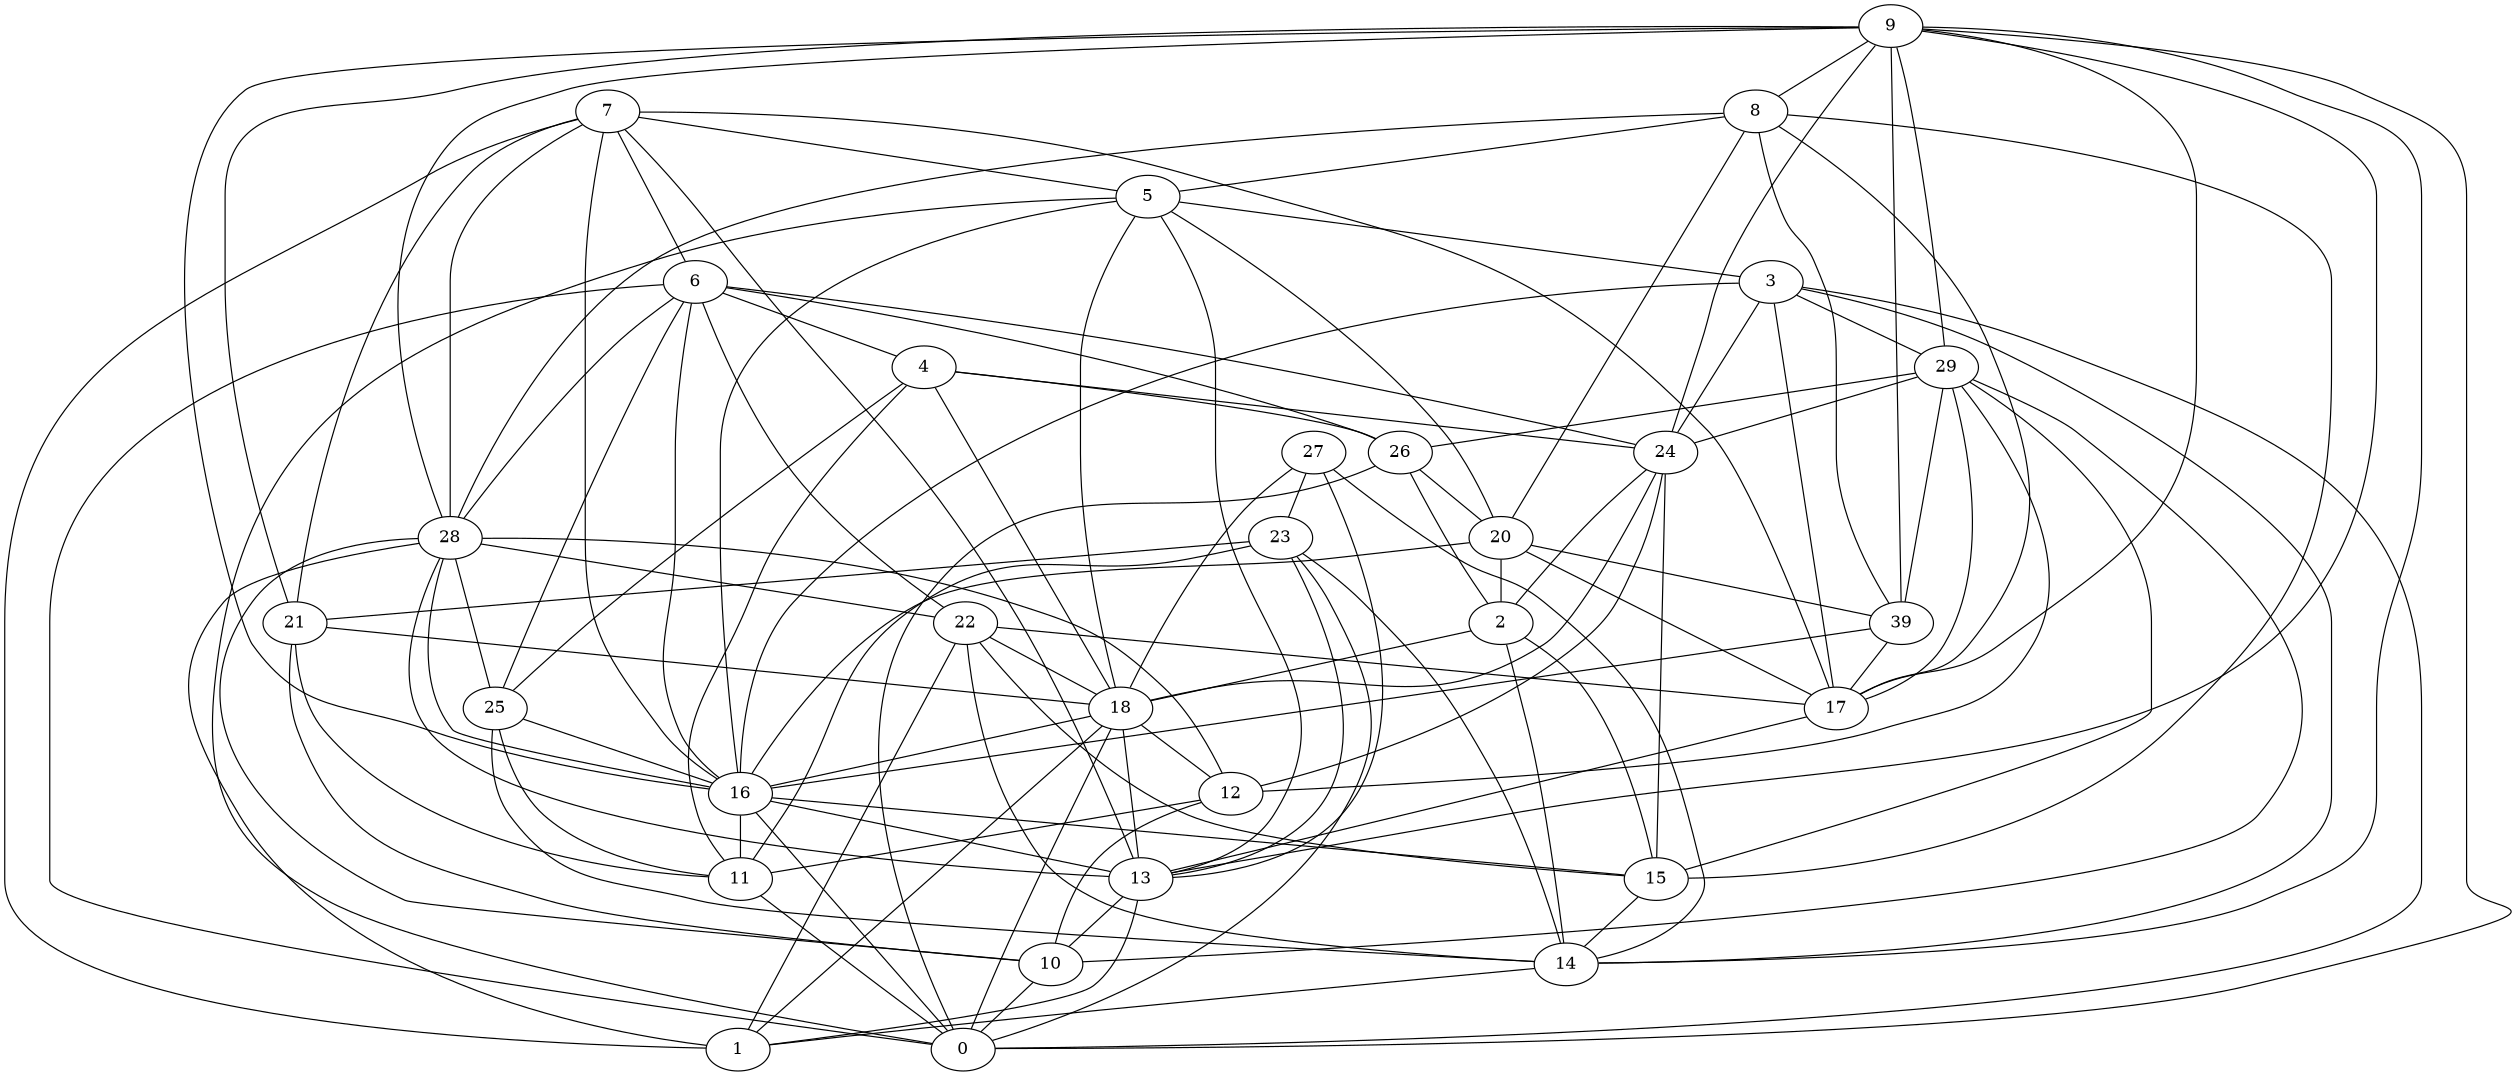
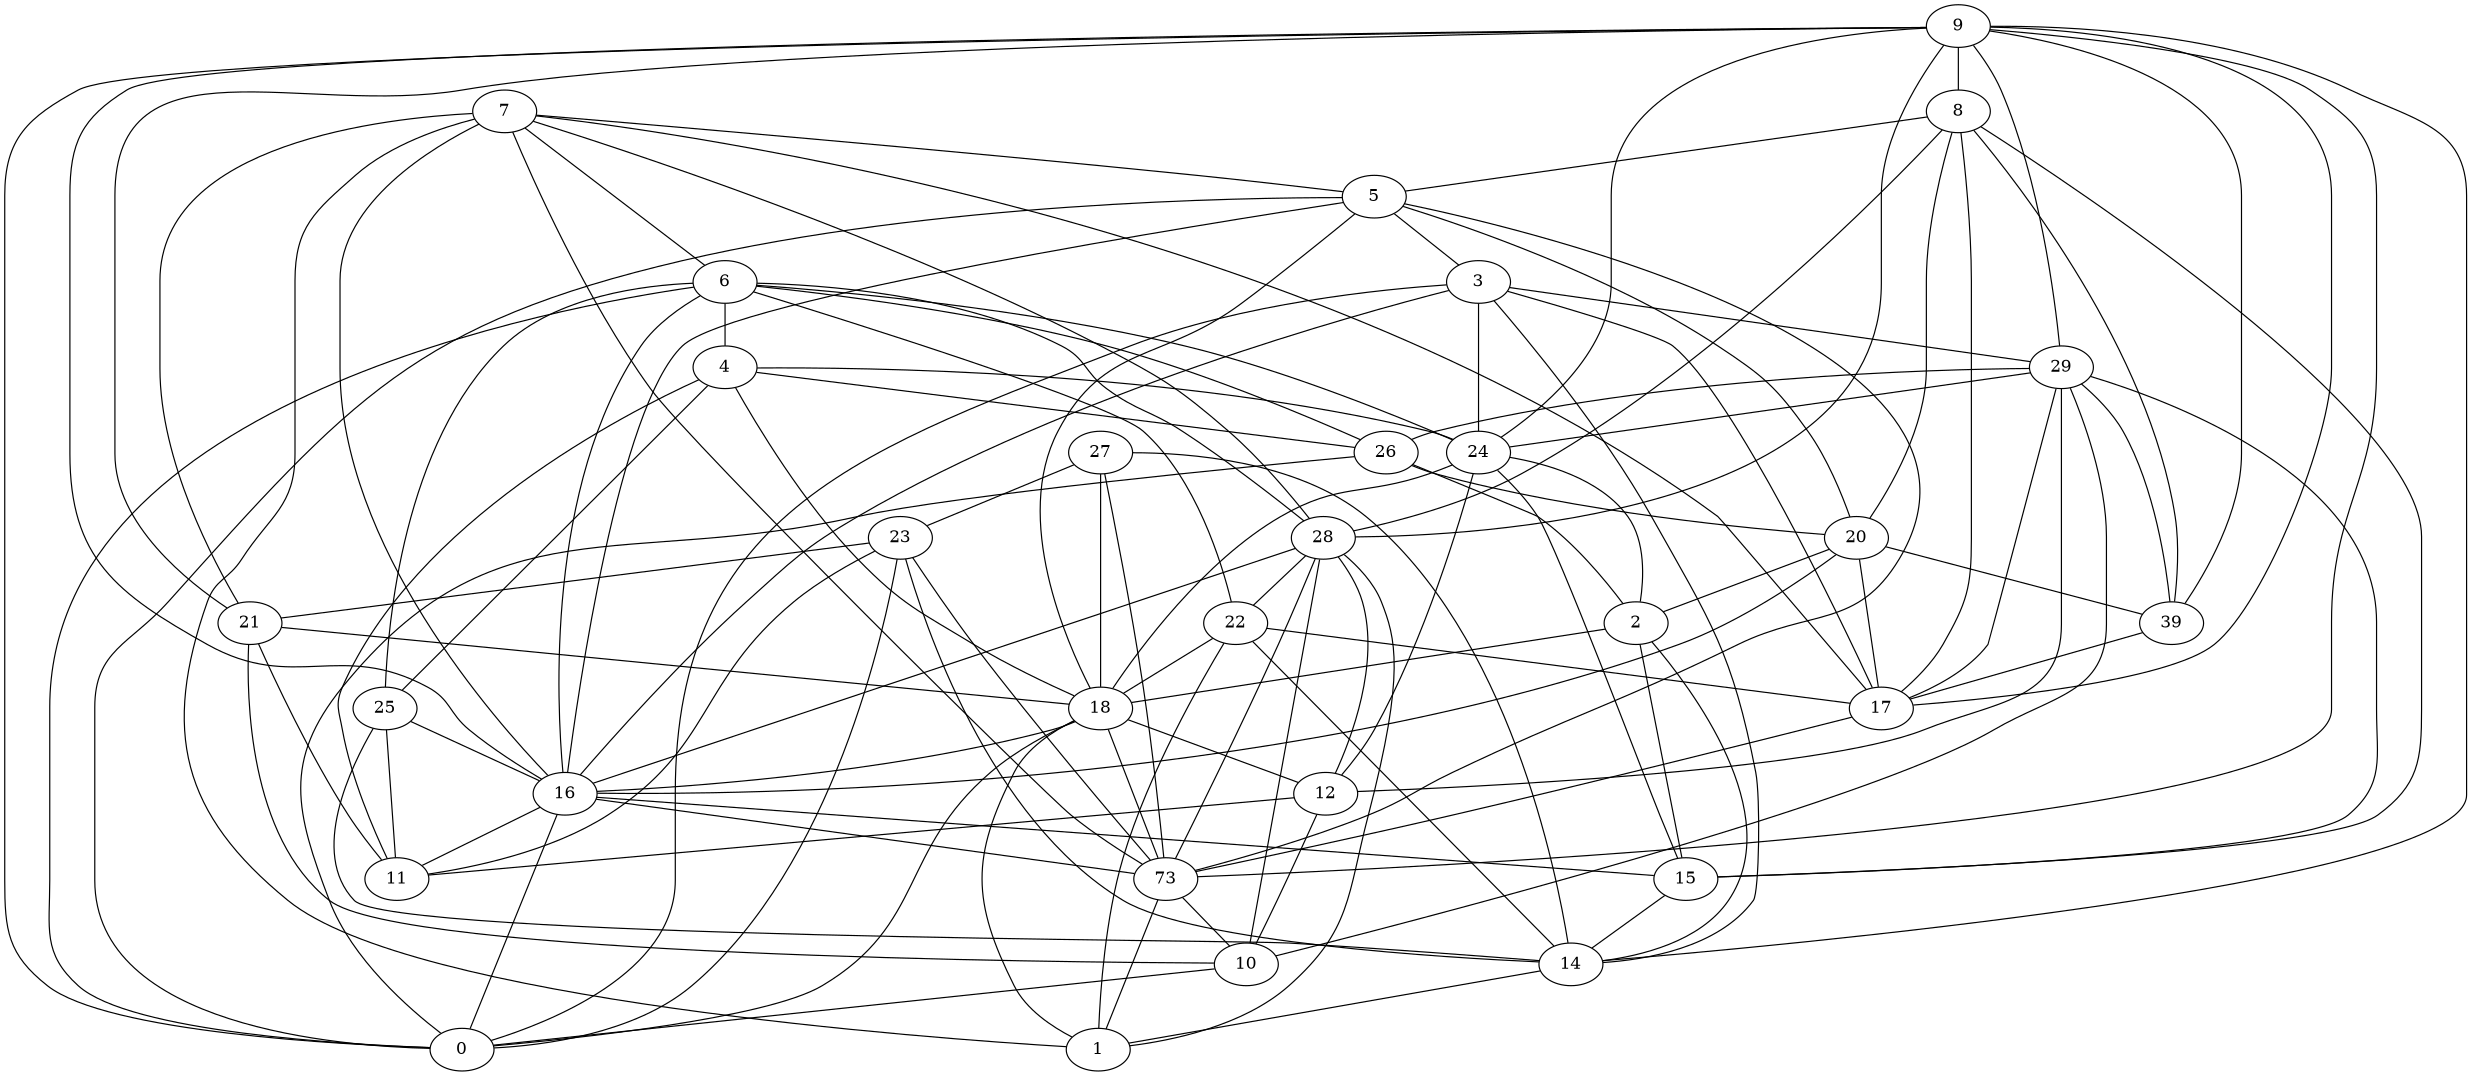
  digraph {
    edge [color=black dir=none]
    28
    12
    11
    10
    25
    16
-   13
+   13 [label=73]
    1
    22
    0
    14
    8
    5
    17
    29
    15
    20
    n18 [label=39]
    18
    3
    24
    26
    9
    21
    2
    4
    27
    23
    7
    6
    subgraph sub_1 {
      28
      12
      11
      10
      25
      16
      13
      1
      22
      0
      14
      8
      5
      17
      29
      15
      20
      n18
      18
      3
      24
      26
      9
      21
      2
      4
      27
      23
      7
      6
    }
    28 -> 12
    28 -> 10
-   28 -> 25
    28 -> 16
    28 -> 13
    28 -> 1
    28 -> 22
    12 -> 11
    12 -> 10
-   11 -> 0
    10 -> 0
    25 -> 11
    25 -> 16
    25 -> 14
    16 -> 11
    16 -> 13
    16 -> 0
    16 -> 15
    13 -> 10
    13 -> 1
    22 -> 1
    22 -> 14
    22 -> 17
-   22 -> 15
    22 -> 18
    14 -> 1
    8 -> 28
    8 -> 5
    8 -> 17
    8 -> 15
    8 -> 20
    8 -> n18
    5 -> 16
    5 -> 13
    5 -> 0
    5 -> 20
    5 -> 18
    5 -> 3
    17 -> 13
    29 -> 12
    29 -> 10
    29 -> 17
    29 -> 15
    29 -> n18
    29 -> 24
    29 -> 26
    15 -> 14
    20 -> 16
    20 -> 17
    20 -> n18
    20 -> 2
-   n18 -> 16
    n18 -> 17
    18 -> 12
    18 -> 16
    18 -> 13
    18 -> 1
    18 -> 0
    3 -> 16
    3 -> 0
    3 -> 14
    3 -> 17
    3 -> 29
    3 -> 24
    24 -> 12
    24 -> 15
    24 -> 18
    24 -> 2
    26 -> 0
    26 -> 20
    26 -> 2
    9 -> 28
    9 -> 16
    9 -> 13
    9 -> 0
    9 -> 14
    9 -> 8
    9 -> 17
    9 -> 29
    9 -> n18
    9 -> 24
    9 -> 21
    21 -> 11
    21 -> 10
    21 -> 18
    2 -> 14
    2 -> 15
    2 -> 18
    4 -> 11
    4 -> 25
    4 -> 18
    4 -> 24
    4 -> 26
    27 -> 13
    27 -> 14
    27 -> 18
    27 -> 23
    23 -> 11
    23 -> 13
    23 -> 0
    23 -> 14
    23 -> 21
    7 -> 28
    7 -> 16
    7 -> 13
    7 -> 1
    7 -> 5
    7 -> 17
    7 -> 21
    7 -> 6
    6 -> 28
    6 -> 25
    6 -> 16
    6 -> 22
    6 -> 0
    6 -> 24
    6 -> 26
    6 -> 4
  }
